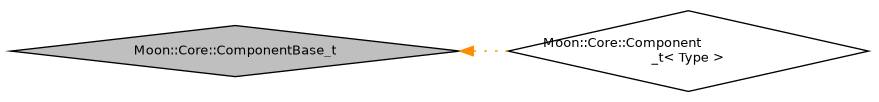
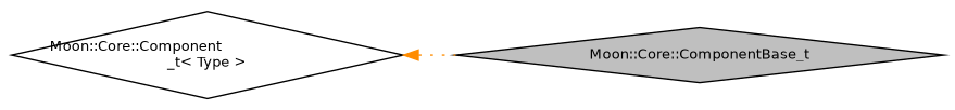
  digraph {
    rankdir=LR
    node [color=black fontname=Helvetica fontsize=10 shape=diamond style=filled]
    n1 [fillcolor=grey75 fontcolor=black height=0.2 label="Moon::Core::ComponentBase_t" width=0.4]
    n2 [fillcolor=white height=0.2 label="Moon::Core::Component\l_t\< Type \>" width=0.4]
-   n1 -> n2 [color=darkorange dir=back fontname=Helvetica fontsize=10 labelfontname=Helvetica labelfontsize=10 style=dotted]
+   n2 -> n1 [color=darkorange dir=back fontname=Helvetica fontsize=10 labelfontname=Helvetica labelfontsize=10 style=dotted]
  }
